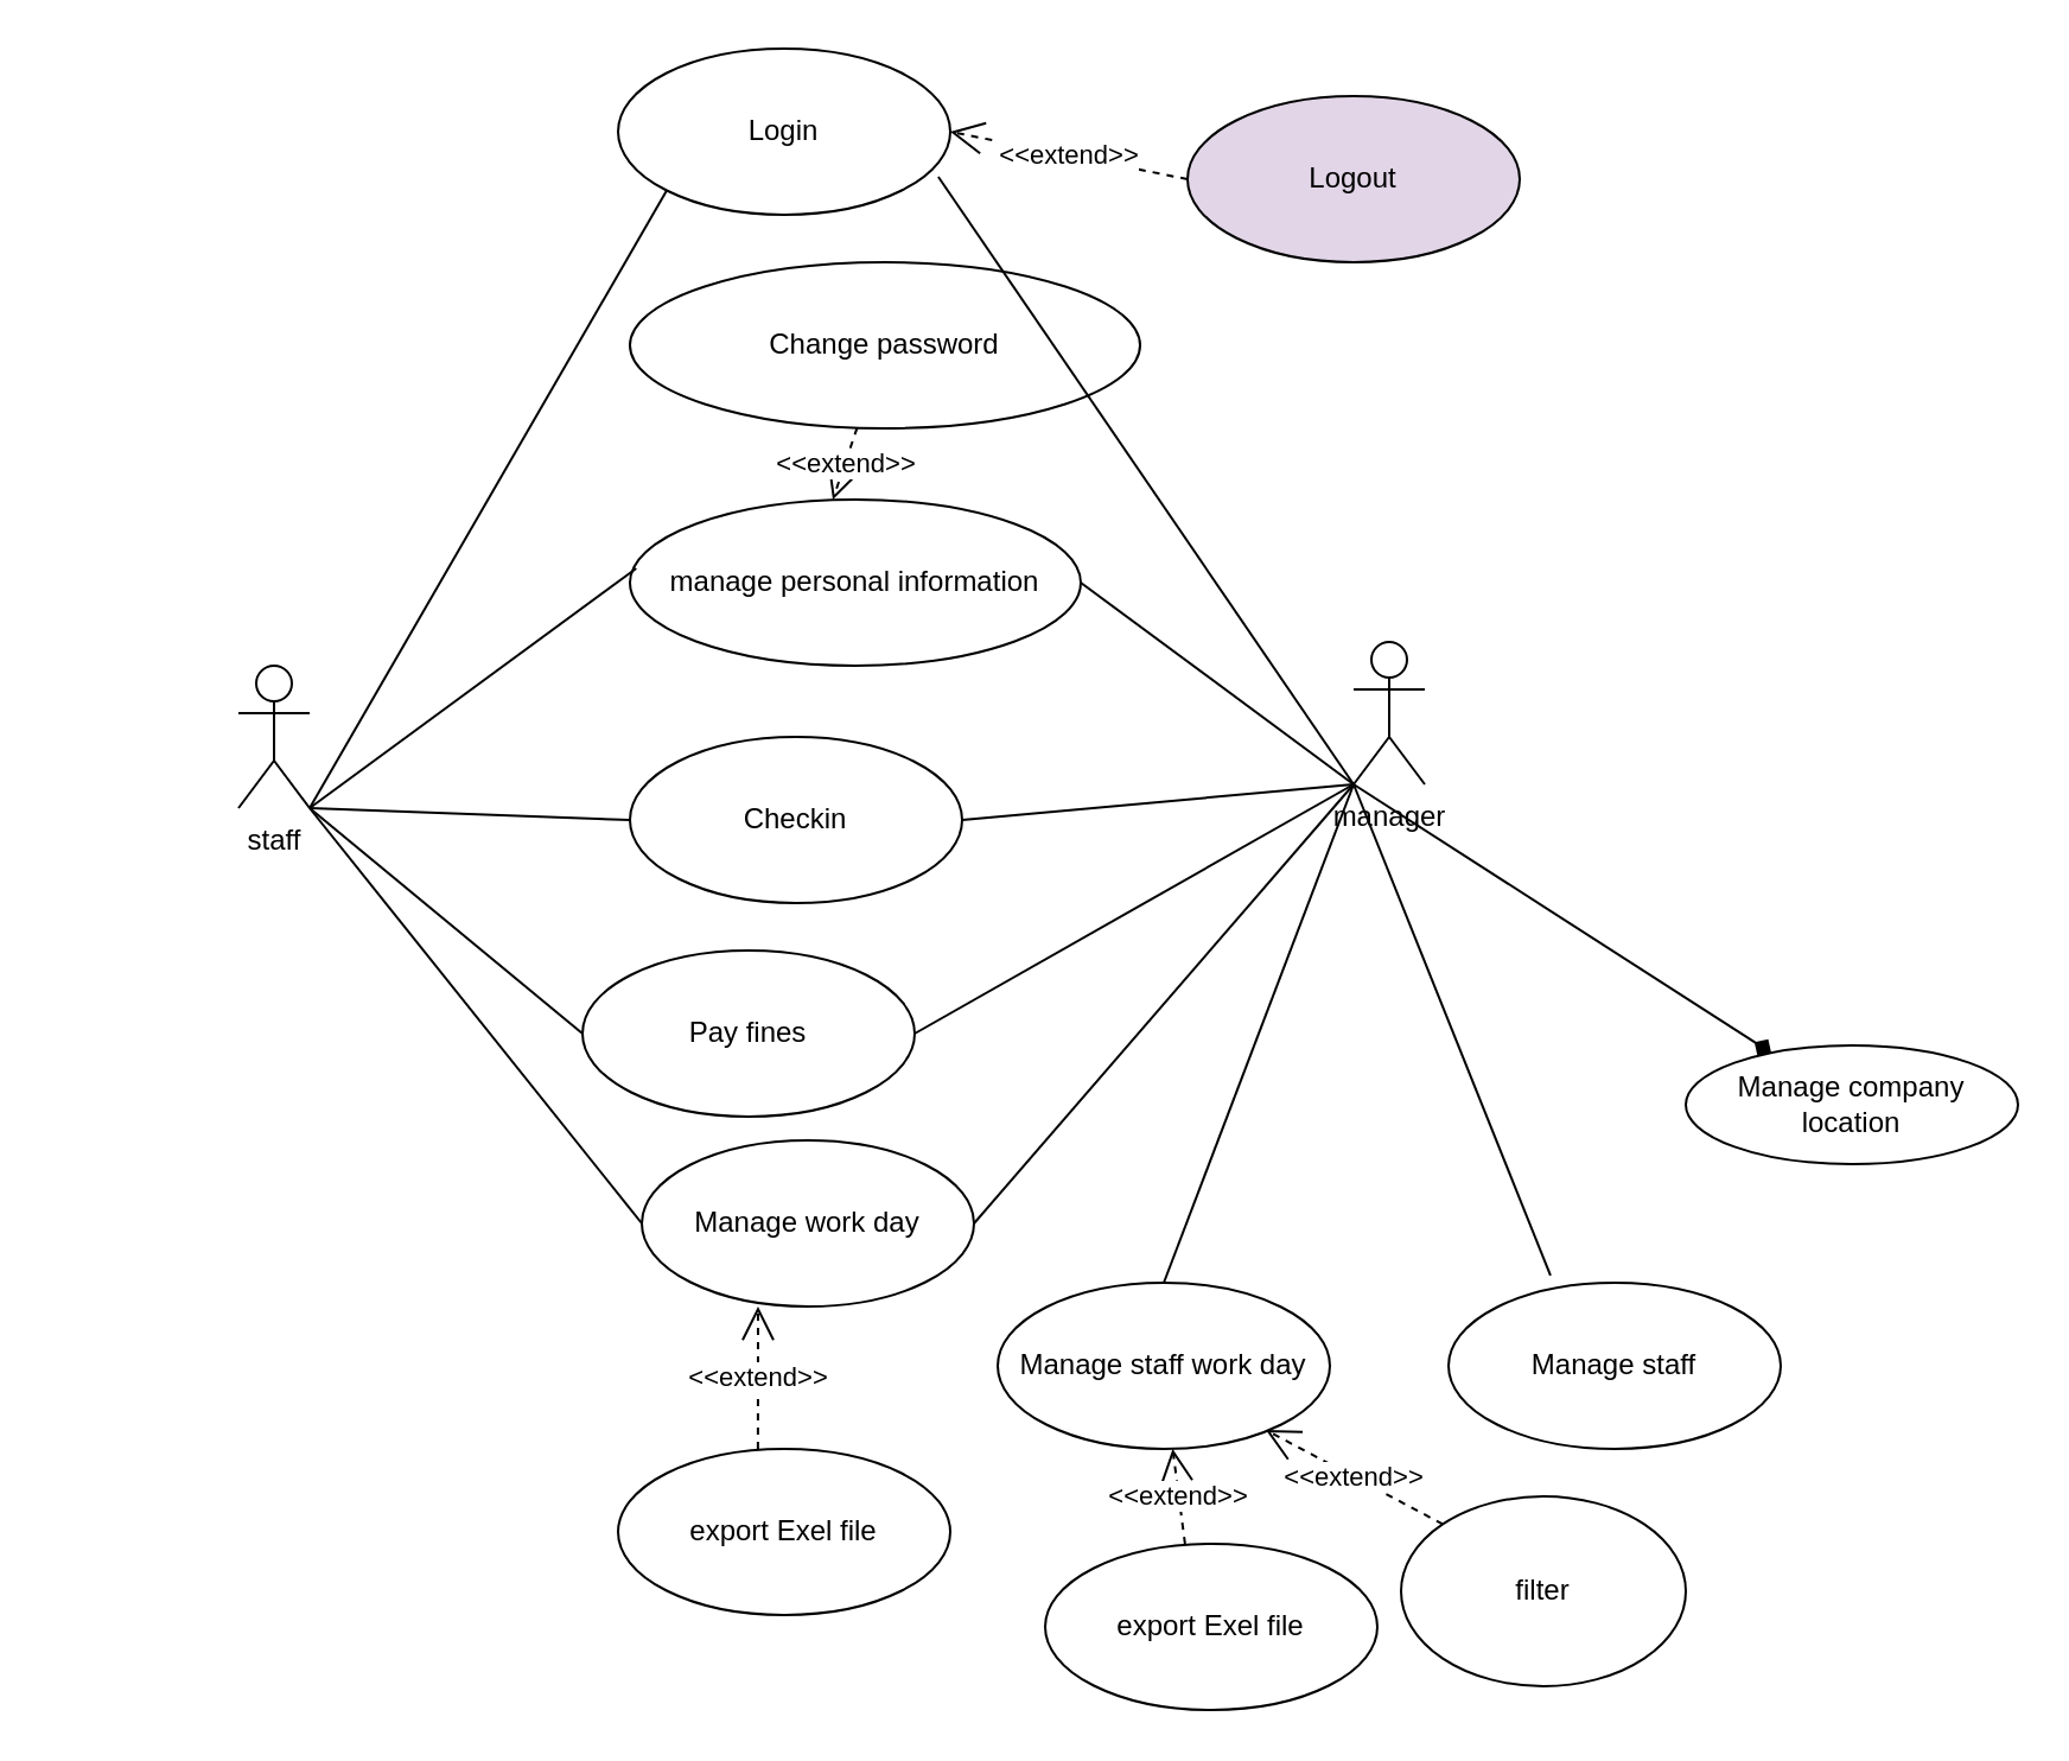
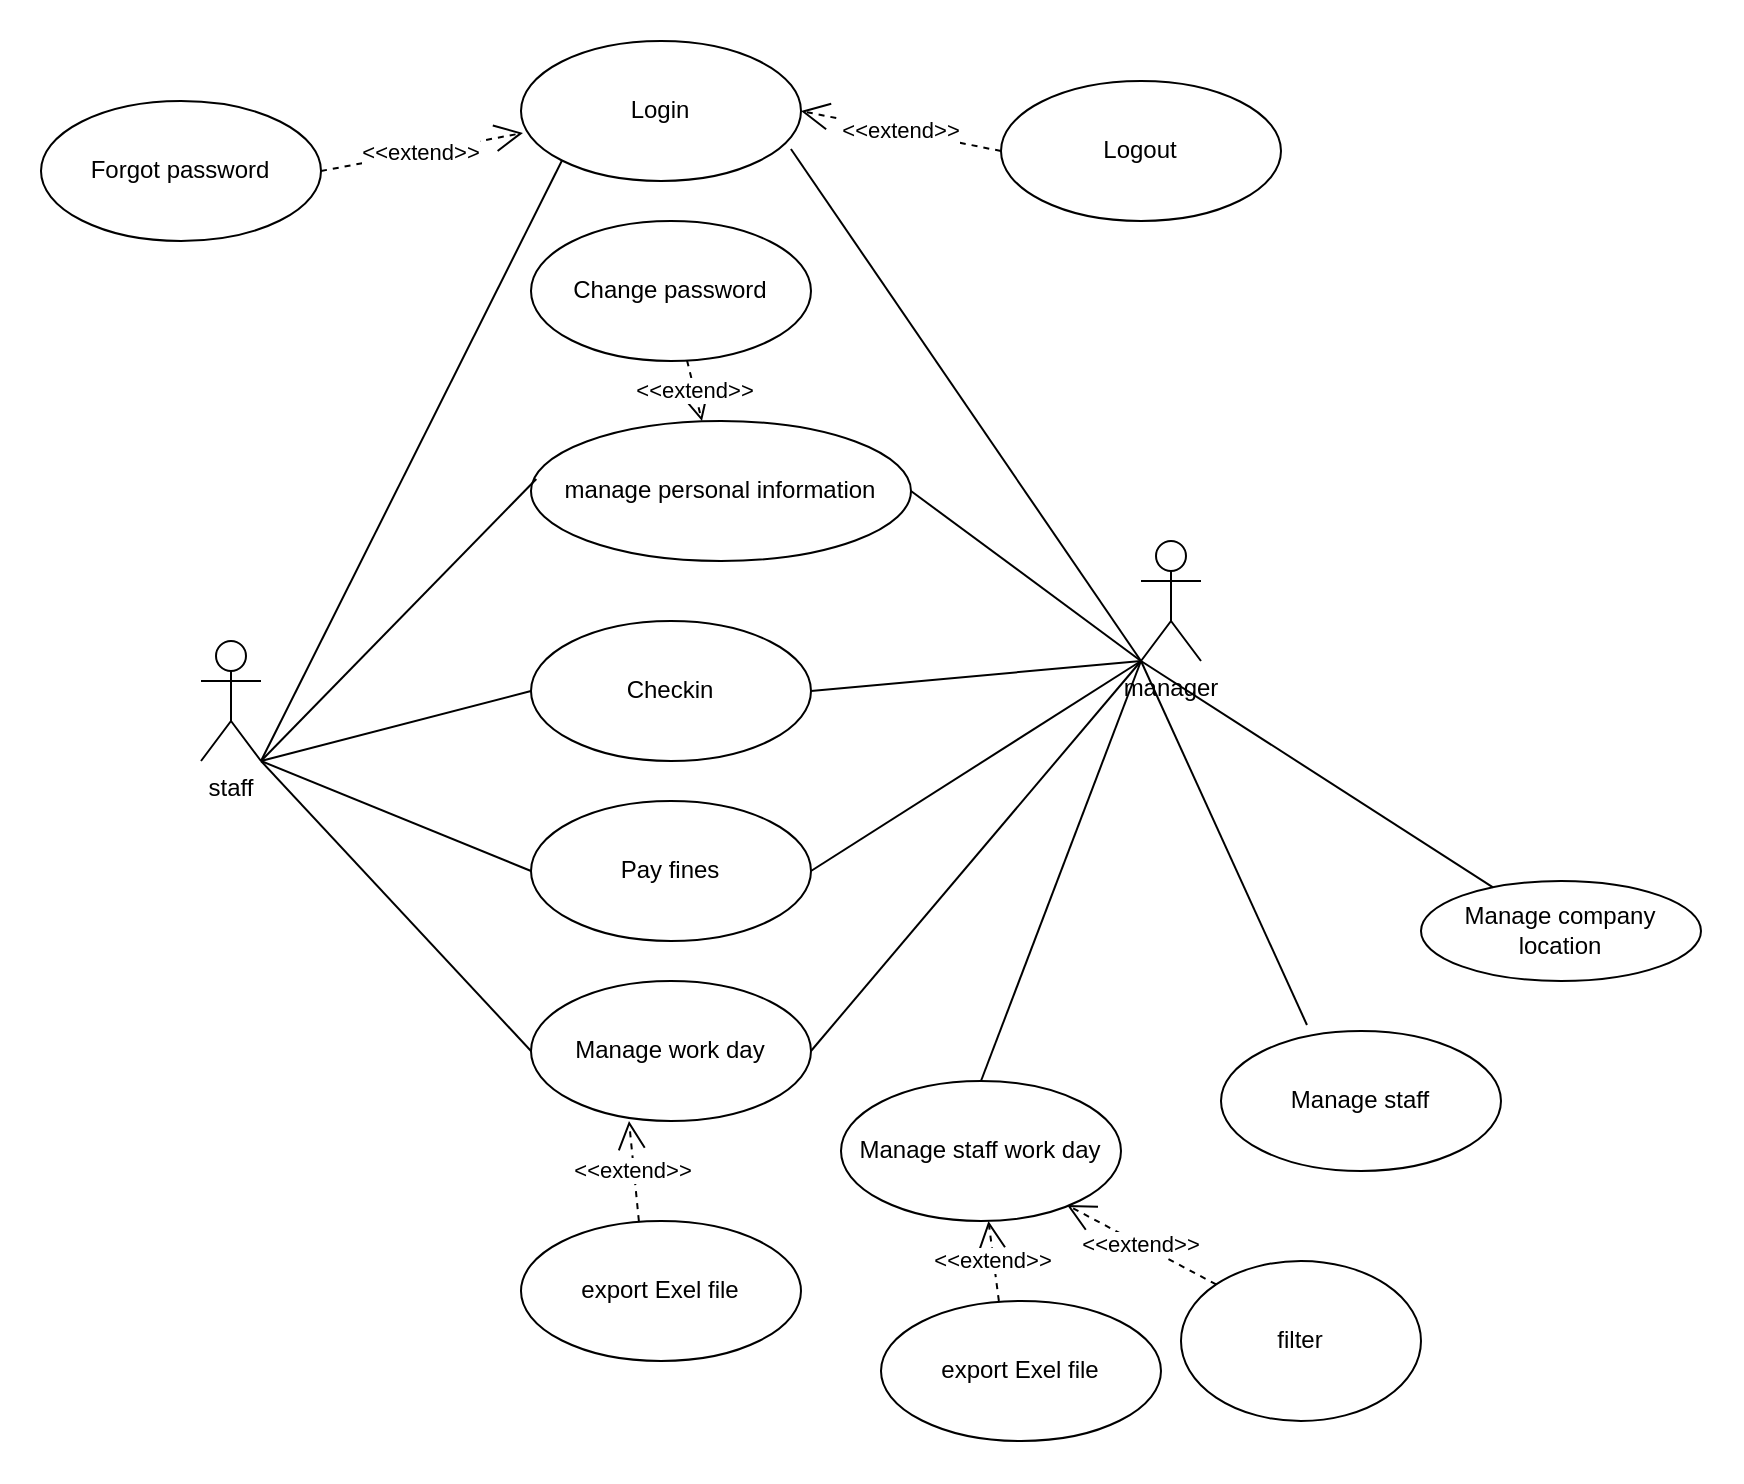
  <mxCell id="0" />
  <mxCell id="1" parent="0" />
- <mxCell id="2" value="staff" style="shape=umlActor;verticalLabelPosition=bottom;verticalAlign=top;html=1;" vertex="1" parent="1"><mxGeometry x="100" y="280" width="30" height="60" as="geometry" /></mxCell>
+ <mxCell id="2" value="staff" style="shape=umlActor;verticalLabelPosition=bottom;verticalAlign=top;html=1;" vertex="1" parent="1"><mxGeometry x="100" y="320" width="30" height="60" as="geometry" /></mxCell>
  <mxCell id="3" value="manager" style="shape=umlActor;verticalLabelPosition=bottom;verticalAlign=top;html=1;" vertex="1" parent="1"><mxGeometry x="570" y="270" width="30" height="60" as="geometry" /></mxCell>
  <mxCell id="4" value="Login" style="ellipse;whiteSpace=wrap;html=1;" vertex="1" parent="1"><mxGeometry x="260" y="20" width="140" height="70" as="geometry" /></mxCell>
- <mxCell id="5" value="Logout" style="ellipse;whiteSpace=wrap;html=1;fillColor=#e1d5e7;" vertex="1" parent="1"><mxGeometry x="500" y="40" width="140" height="70" as="geometry" /></mxCell>
+ <mxCell id="5" value="Logout" style="ellipse;whiteSpace=wrap;html=1;" vertex="1" parent="1"><mxGeometry x="500" y="40" width="140" height="70" as="geometry" /></mxCell>
  <mxCell id="6" value="&amp;lt;&amp;lt;extend&amp;gt;&amp;gt;" style="endArrow=open;endSize=12;dashed=1;html=1;rounded=0;exitX=0;exitY=0.5;exitDx=0;exitDy=0;entryX=1;entryY=0.5;entryDx=0;entryDy=0;" edge="1" parent="1" source="5" target="4"><mxGeometry width="160" relative="1" as="geometry"><mxPoint x="420" y="170" as="sourcePoint" /><mxPoint x="580" y="170" as="targetPoint" /></mxGeometry></mxCell>
+ <mxCell id="7" value="Forgot password" style="ellipse;whiteSpace=wrap;html=1;" vertex="1" parent="1"><mxGeometry x="20" y="50" width="140" height="70" as="geometry" /></mxCell>
+ <mxCell id="8" value="&amp;lt;&amp;lt;extend&amp;gt;&amp;gt;" style="endArrow=open;endSize=12;dashed=1;html=1;rounded=0;exitX=1;exitY=0.5;exitDx=0;exitDy=0;entryX=0.007;entryY=0.657;entryDx=0;entryDy=0;entryPerimeter=0;" edge="1" parent="1" source="7" target="4"><mxGeometry width="160" relative="1" as="geometry"><mxPoint x="511" y="139" as="sourcePoint" /><mxPoint x="415" y="145" as="targetPoint" /></mxGeometry></mxCell>
  <mxCell id="9" value="manage personal information" style="ellipse;whiteSpace=wrap;html=1;" vertex="1" parent="1"><mxGeometry x="265" y="210" width="190" height="70" as="geometry" /></mxCell>
- <mxCell id="10" value="Change password" style="ellipse;whiteSpace=wrap;html=1;" vertex="1" parent="1"><mxGeometry x="265" y="110" width="215" height="70" as="geometry" /></mxCell>
+ <mxCell id="10" value="Change password" style="ellipse;whiteSpace=wrap;html=1;" vertex="1" parent="1"><mxGeometry x="265" y="110" width="140" height="70" as="geometry" /></mxCell>
  <mxCell id="11" value="&amp;lt;&amp;lt;extend&amp;gt;&amp;gt;" style="endArrow=open;endSize=12;dashed=1;html=1;rounded=0;entryX=0.45;entryY=0;entryDx=0;entryDy=0;entryPerimeter=0;" edge="1" parent="1" source="10" target="9"><mxGeometry width="160" relative="1" as="geometry"><mxPoint x="190" y="200" as="sourcePoint" /><mxPoint x="275" y="230" as="targetPoint" /></mxGeometry></mxCell>
- <mxCell id="12" value="Manage staff" style="ellipse;whiteSpace=wrap;html=1;" vertex="1" parent="1"><mxGeometry x="610" y="540" width="140" height="70" as="geometry" /></mxCell>
+ <mxCell id="12" value="Manage staff" style="ellipse;whiteSpace=wrap;html=1;" vertex="1" parent="1"><mxGeometry x="610" y="515" width="140" height="70" as="geometry" /></mxCell>
  <mxCell id="13" value="Checkin" style="ellipse;whiteSpace=wrap;html=1;" vertex="1" parent="1"><mxGeometry x="265" y="310" width="140" height="70" as="geometry" /></mxCell>
- <mxCell id="14" value="Pay fines" style="ellipse;whiteSpace=wrap;html=1;" vertex="1" parent="1"><mxGeometry x="245" y="400" width="140" height="70" as="geometry" /></mxCell>
- <mxCell id="15" value="Manage work day" style="ellipse;whiteSpace=wrap;html=1;" vertex="1" parent="1"><mxGeometry x="270" y="480" width="140" height="70" as="geometry" /></mxCell>
+ <mxCell id="14" value="Pay fines" style="ellipse;whiteSpace=wrap;html=1;" vertex="1" parent="1"><mxGeometry x="265" y="400" width="140" height="70" as="geometry" /></mxCell>
+ <mxCell id="15" value="Manage work day" style="ellipse;whiteSpace=wrap;html=1;" vertex="1" parent="1"><mxGeometry x="265" y="490" width="140" height="70" as="geometry" /></mxCell>
  <mxCell id="16" value="Manage staff work day" style="ellipse;whiteSpace=wrap;html=1;" vertex="1" parent="1"><mxGeometry x="420" y="540" width="140" height="70" as="geometry" /></mxCell>
  <mxCell id="17" value="Manage company location" style="ellipse;whiteSpace=wrap;html=1;" vertex="1" parent="1"><mxGeometry x="710" y="440" width="140" height="50" as="geometry" /></mxCell>
  <mxCell id="18" value="export Exel file" style="ellipse;whiteSpace=wrap;html=1;" vertex="1" parent="1"><mxGeometry x="260" y="610" width="140" height="70" as="geometry" /></mxCell>
  <mxCell id="19" value="&amp;lt;&amp;lt;extend&amp;gt;&amp;gt;" style="endArrow=open;endSize=12;dashed=1;html=1;rounded=0;entryX=0.35;entryY=1;entryDx=0;entryDy=0;entryPerimeter=0;exitX=0.421;exitY=0;exitDx=0;exitDy=0;exitPerimeter=0;" edge="1" parent="1" source="18" target="15"><mxGeometry width="160" relative="1" as="geometry"><mxPoint x="200" y="550" as="sourcePoint" /><mxPoint x="283" y="587" as="targetPoint" /></mxGeometry></mxCell>
  <mxCell id="20" value="export Exel file" style="ellipse;whiteSpace=wrap;html=1;" vertex="1" parent="1"><mxGeometry x="440" y="650" width="140" height="70" as="geometry" /></mxCell>
  <mxCell id="21" value="&amp;lt;&amp;lt;extend&amp;gt;&amp;gt;" style="endArrow=open;endSize=12;dashed=1;html=1;rounded=0;exitX=0.421;exitY=0;exitDx=0;exitDy=0;exitPerimeter=0;" edge="1" parent="1" source="20" target="16"><mxGeometry width="160" relative="1" as="geometry"><mxPoint x="380" y="600" as="sourcePoint" /><mxPoint x="494" y="610" as="targetPoint" /></mxGeometry></mxCell>
  <mxCell id="22" value="" style="endArrow=none;html=1;rounded=0;exitX=1;exitY=1;exitDx=0;exitDy=0;exitPerimeter=0;entryX=0;entryY=1;entryDx=0;entryDy=0;" edge="1" parent="1" source="2" target="4"><mxGeometry width="50" height="50" relative="1" as="geometry"><mxPoint x="170" y="340" as="sourcePoint" /><mxPoint x="220" y="290" as="targetPoint" /></mxGeometry></mxCell>
  <mxCell id="23" value="" style="endArrow=none;html=1;rounded=0;entryX=0.014;entryY=0.414;entryDx=0;entryDy=0;exitX=1;exitY=1;exitDx=0;exitDy=0;exitPerimeter=0;entryPerimeter=0;" edge="1" parent="1" source="2" target="9"><mxGeometry width="50" height="50" relative="1" as="geometry"><mxPoint x="140" y="350" as="sourcePoint" /><mxPoint x="291" y="90" as="targetPoint" /></mxGeometry></mxCell>
  <mxCell id="24" value="" style="endArrow=none;html=1;rounded=0;exitX=1;exitY=1;exitDx=0;exitDy=0;exitPerimeter=0;entryX=0;entryY=0.5;entryDx=0;entryDy=0;" edge="1" parent="1" source="2" target="13"><mxGeometry width="50" height="50" relative="1" as="geometry"><mxPoint x="160" y="430" as="sourcePoint" /><mxPoint x="210" y="380" as="targetPoint" /></mxGeometry></mxCell>
  <mxCell id="25" value="" style="endArrow=none;html=1;rounded=0;exitX=1;exitY=1;exitDx=0;exitDy=0;exitPerimeter=0;entryX=0;entryY=0.5;entryDx=0;entryDy=0;" edge="1" parent="1" source="2" target="14"><mxGeometry width="50" height="50" relative="1" as="geometry"><mxPoint x="170" y="460" as="sourcePoint" /><mxPoint x="220" y="410" as="targetPoint" /></mxGeometry></mxCell>
  <mxCell id="26" value="" style="endArrow=none;html=1;rounded=0;entryX=1;entryY=1;entryDx=0;entryDy=0;entryPerimeter=0;exitX=0;exitY=0.5;exitDx=0;exitDy=0;" edge="1" parent="1" source="15" target="2"><mxGeometry width="50" height="50" relative="1" as="geometry"><mxPoint x="130" y="460" as="sourcePoint" /><mxPoint x="180" y="410" as="targetPoint" /></mxGeometry></mxCell>
  <mxCell id="27" value="" style="endArrow=none;html=1;rounded=0;entryX=0;entryY=1;entryDx=0;entryDy=0;entryPerimeter=0;exitX=0.964;exitY=0.771;exitDx=0;exitDy=0;exitPerimeter=0;" edge="1" parent="1" source="4" target="3"><mxGeometry width="50" height="50" relative="1" as="geometry"><mxPoint x="470" y="340" as="sourcePoint" /><mxPoint x="520" y="290" as="targetPoint" /></mxGeometry></mxCell>
  <mxCell id="28" value="" style="endArrow=none;html=1;rounded=0;entryX=0;entryY=1;entryDx=0;entryDy=0;entryPerimeter=0;exitX=1;exitY=0.5;exitDx=0;exitDy=0;" edge="1" parent="1" source="9" target="3"><mxGeometry width="50" height="50" relative="1" as="geometry"><mxPoint x="470" y="400" as="sourcePoint" /><mxPoint x="520" y="350" as="targetPoint" /></mxGeometry></mxCell>
  <mxCell id="29" value="" style="endArrow=none;html=1;rounded=0;entryX=0;entryY=1;entryDx=0;entryDy=0;entryPerimeter=0;exitX=1;exitY=0.5;exitDx=0;exitDy=0;" edge="1" parent="1" source="13" target="3"><mxGeometry width="50" height="50" relative="1" as="geometry"><mxPoint x="490" y="400" as="sourcePoint" /><mxPoint x="540" y="350" as="targetPoint" /></mxGeometry></mxCell>
  <mxCell id="30" value="" style="endArrow=none;html=1;rounded=0;entryX=0;entryY=1;entryDx=0;entryDy=0;entryPerimeter=0;exitX=1;exitY=0.5;exitDx=0;exitDy=0;" edge="1" parent="1" source="14" target="3"><mxGeometry width="50" height="50" relative="1" as="geometry"><mxPoint x="450" y="450" as="sourcePoint" /><mxPoint x="500" y="400" as="targetPoint" /></mxGeometry></mxCell>
  <mxCell id="31" value="" style="endArrow=none;html=1;rounded=0;entryX=0;entryY=1;entryDx=0;entryDy=0;entryPerimeter=0;exitX=1;exitY=0.5;exitDx=0;exitDy=0;" edge="1" parent="1" source="15" target="3"><mxGeometry width="50" height="50" relative="1" as="geometry"><mxPoint x="460" y="480" as="sourcePoint" /><mxPoint x="510" y="430" as="targetPoint" /></mxGeometry></mxCell>
  <mxCell id="32" value="" style="endArrow=none;html=1;rounded=0;entryX=0;entryY=1;entryDx=0;entryDy=0;entryPerimeter=0;exitX=0.5;exitY=0;exitDx=0;exitDy=0;" edge="1" parent="1" source="16" target="3"><mxGeometry width="50" height="50" relative="1" as="geometry"><mxPoint x="500" y="500" as="sourcePoint" /><mxPoint x="550" y="450" as="targetPoint" /></mxGeometry></mxCell>
  <mxCell id="33" value="" style="endArrow=none;html=1;rounded=0;entryX=0;entryY=1;entryDx=0;entryDy=0;entryPerimeter=0;exitX=0.307;exitY=-0.043;exitDx=0;exitDy=0;exitPerimeter=0;" edge="1" parent="1" source="12" target="3"><mxGeometry width="50" height="50" relative="1" as="geometry"><mxPoint x="580" y="490" as="sourcePoint" /><mxPoint x="630" y="440" as="targetPoint" /></mxGeometry></mxCell>
- <mxCell id="34" value="" style="endArrow=diamond;html=1;rounded=0;exitX=0;exitY=1;exitDx=0;exitDy=0;exitPerimeter=0;" edge="1" parent="1" source="3" target="17"><mxGeometry width="50" height="50" relative="1" as="geometry"><mxPoint x="670" y="420" as="sourcePoint" /><mxPoint x="720" y="370" as="targetPoint" /></mxGeometry></mxCell>
+ <mxCell id="34" value="" style="endArrow=none;html=1;rounded=0;exitX=0;exitY=1;exitDx=0;exitDy=0;exitPerimeter=0;" edge="1" parent="1" source="3" target="17"><mxGeometry width="50" height="50" relative="1" as="geometry"><mxPoint x="670" y="420" as="sourcePoint" /><mxPoint x="720" y="370" as="targetPoint" /></mxGeometry></mxCell>
  <mxCell id="35" value="filter" style="ellipse;whiteSpace=wrap;html=1;" vertex="1" parent="1"><mxGeometry x="590" y="630" width="120" height="80" as="geometry" /></mxCell>
  <mxCell id="36" value="&amp;lt;&amp;lt;extend&amp;gt;&amp;gt;" style="endArrow=open;endSize=12;dashed=1;html=1;rounded=0;exitX=0;exitY=0;exitDx=0;exitDy=0;entryX=0.807;entryY=0.886;entryDx=0;entryDy=0;entryPerimeter=0;" edge="1" parent="1" source="35" target="16"><mxGeometry width="160" relative="1" as="geometry"><mxPoint x="509" y="660" as="sourcePoint" /><mxPoint x="504" y="620" as="targetPoint" /></mxGeometry></mxCell>
